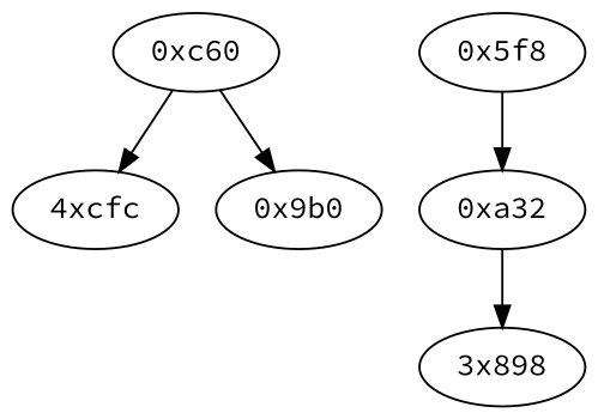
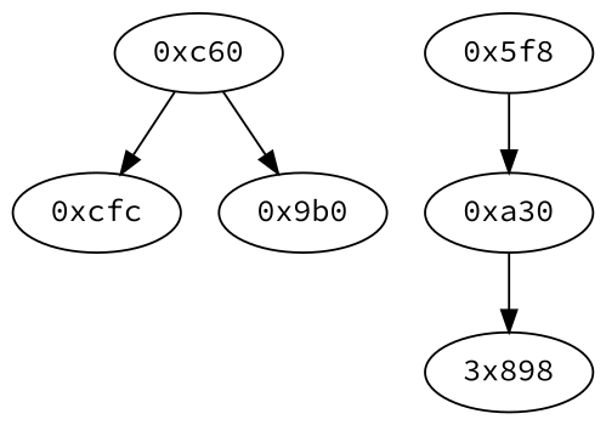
  strict digraph {
    "edge"="{}"
    file="/Users/mark/Documents/deobfus-2019-ccs/ALL-CFG/small-programs/1b-1-2-1-1-eqsum127_dep-1-0-1/1528_recovered.dot"
    fontname="Source Code Pro"
    "graph"="{u'file': u'/Users/mark/Documents/deobfus-2019-ccs/ALL-CFG/small-programs/1b-1-2-1-1-eqsum127_dep-1-0-1/1528_recovered.dot'}"
    "node"="{u'opcode': u''}"
    node [fontname="Source Code Pro"]
    edge [fontname="Source Code Pro"]
-   "0xcfc" [opcode="[u'ldr', u'ldr', u'mul', u'ldr', u'str', u'b']" label="4xcfc"]
-   "0xa30" [opcode="[u'ldr', u'str', u'ldr', u'str', u'ldr', u'ldr', u'ldr', u'add', u'sub', u'sub', u'mul', u'mvn', u'ldr', u'orr', u'mov', u'cmn', u'mov', u'ldr', u'cmp', u'mov', u'mov', u'mov', u'cmn', u'mov', u'mov', u'teq', u'mov', u'b']" label="0xa32"]
+   "0xcfc" [opcode="[u'ldr', u'ldr', u'mul', u'ldr', u'str', u'b']"]
+   "0xa30" [opcode="[u'ldr', u'str', u'ldr', u'str', u'ldr', u'ldr', u'ldr', u'add', u'sub', u'sub', u'mul', u'mvn', u'ldr', u'orr', u'mov', u'cmn', u'mov', u'ldr', u'cmp', u'mov', u'mov', u'mov', u'cmn', u'mov', u'mov', u'teq', u'mov', u'b']"]
    n3 [label="3x898" opcode="[u'ldr', u'ldr', u'ldr', u'ldr', u'add', u'sub', u'sub', u'mul', u'mvn', u'ldr', u'orr', u'mov', u'cmn', u'mov', u'ldr', u'cmp', u'mov', u'mov', u'mov', u'cmn', u'mov', u'mov', u'teq', u'mov', u'b']"]
    "0x9b0" [opcode="[u'ldr', u'mov', u'ldr', u'sub', u'mul', u'mov', u'eor', u'and', u'ldr', u'mov', u'ldr', u'cmp', u'mov', u'teq', u'ldr', u'mov', u'cmp', u'mov', u'mov', u'cmp', u'mov', u'b']"]
    "0xc60" [opcode="[u'ldr', u'ldr', u'ldr', u'ldr', u'ldr', u'sub', u'sub', u'add', u'mul', u'mvn', u'ldr', u'orr', u'mov', u'cmn', u'mov', u'ldr', u'cmp', u'mov', u'mov', u'mov', u'cmn', u'mov', u'mov', u'teq', u'mov', u'b']"]
    "0x5f8" [opcode="[u'push', u'add', u'sub', u'ldr', u'str', u'mvn', u'ldr', u'ldr', u'sub', u'sub', u'add', u'mul', u'mov', u'mvn', u'ldr', u'orr', u'cmn', u'mov', u'mov', u'ldr', u'strb', u'cmp', u'mov', u'strb', u'ldr', u'ldr', u'str', u'ldr', u'str', u'ldr', u'str', u'ldr', u'str', u'ldr', u'ldr', u'str', u'ldr', u'str', u'ldr', u'str', u'ldr', u'ldr', u'ldr', u'str', u'ldr', u'ldr', u'ldr', u'str', u'ldr', u'add', u'str', u'ldr', u'add', u'str', u'str', u'str', u'str', u'b']"]
    "0xa30" -> n3
    "0xc60" -> "0xcfc"
    "0xc60" -> "0x9b0"
    "0x5f8" -> "0xa30"
  }
